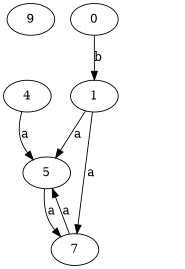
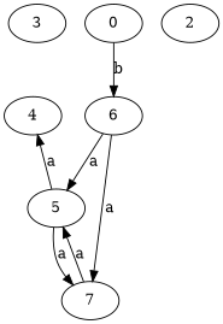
  strict digraph {
-   3 [label=9]
+   3
    4
    5
    7
    0
-   1
-   4 -> 5 [label=a]
+   1 [label=6]
+   2
+   5 -> 4 [label=a]
    5 -> 7 [label=a]
    7 -> 5 [label=a]
    0 -> 1 [label=b]
    1 -> 5 [label=a]
    1 -> 7 [label=a]
  }
